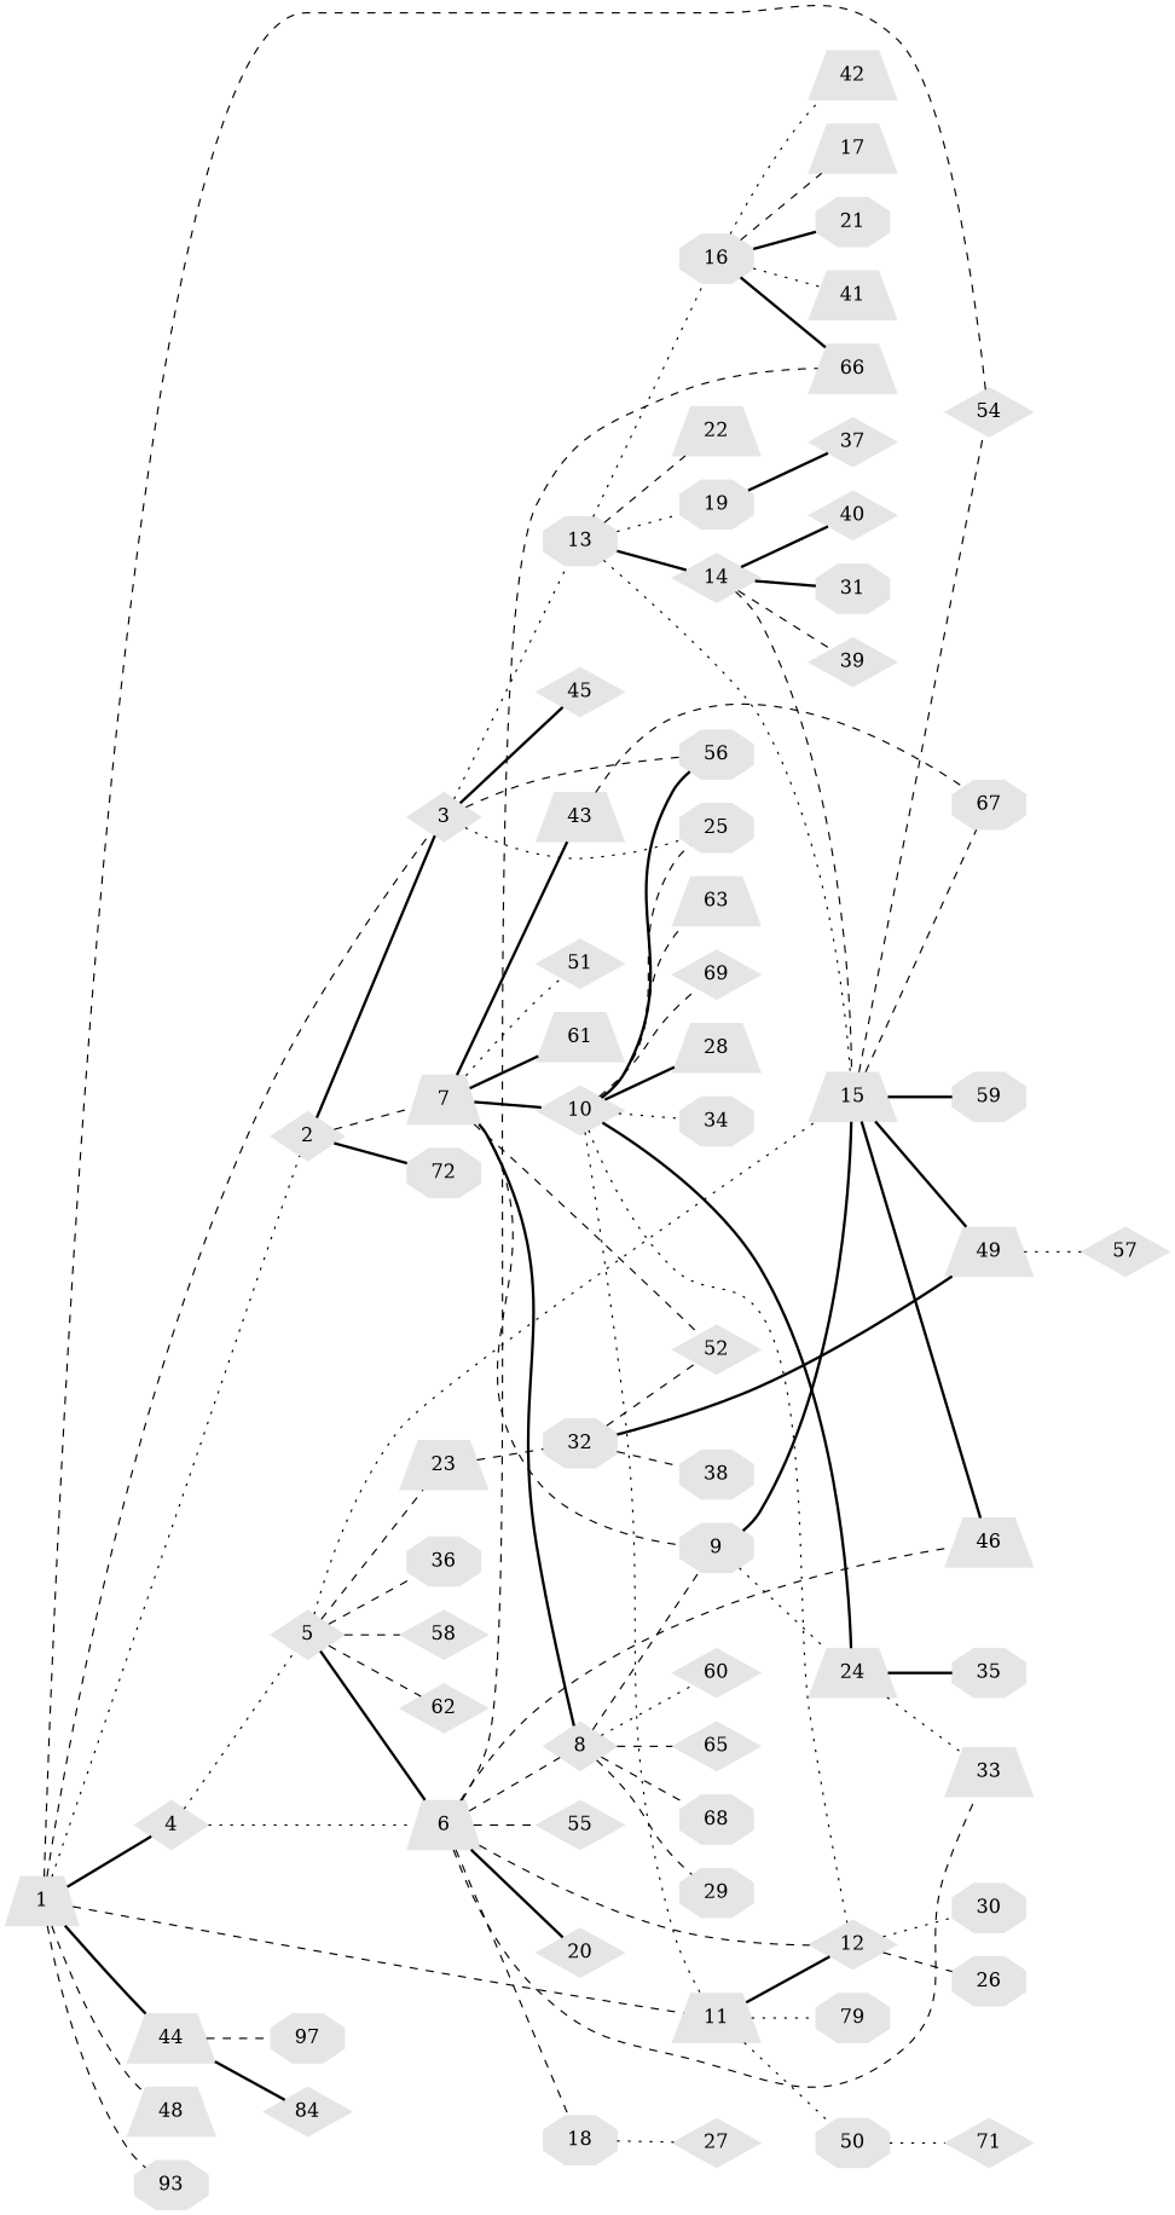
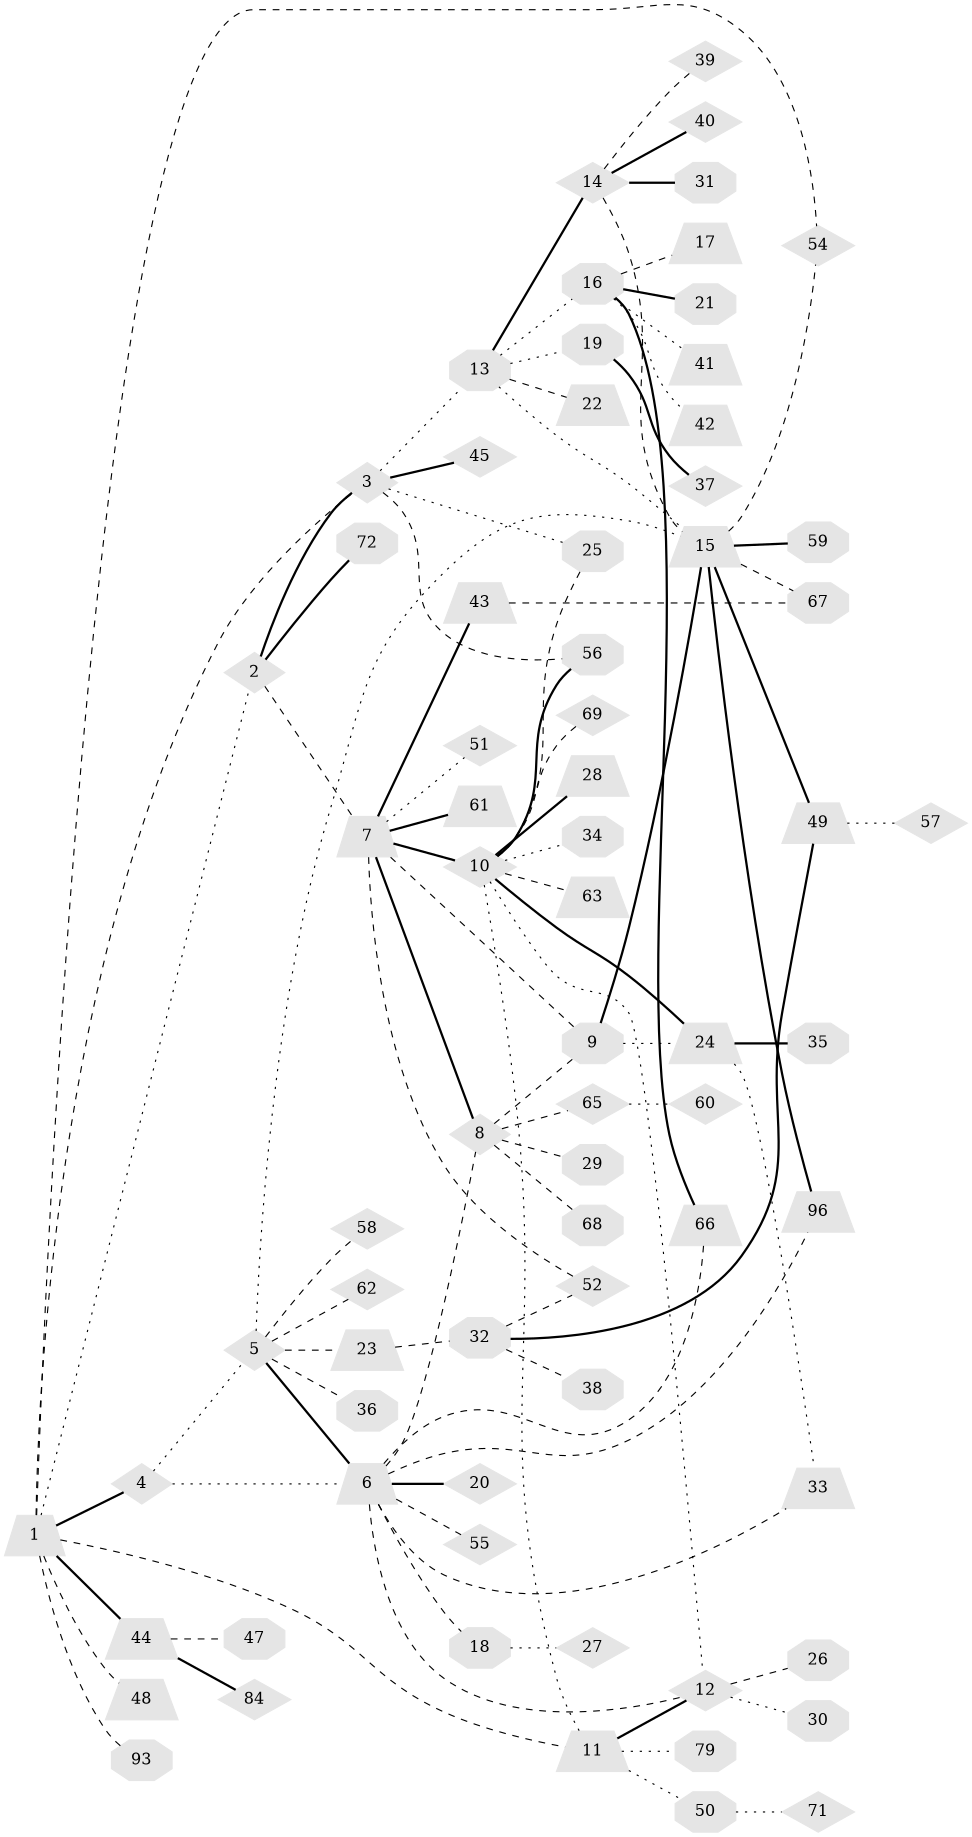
  graph {
    rankdir=LR
    node [color=gray90 shape=diamond style=filled]
    edge [style=dashed]
    1 [shape=trapezium]
    2
    3
    4
    11 [shape=trapezium]
    44 [shape=trapezium]
    48 [shape=trapezium]
    n8 [label=93 shape=octagon]
    54
    7 [shape=trapezium]
    72 [shape=octagon]
    13 [shape=octagon]
    25 [shape=octagon]
    45
    56 [shape=octagon]
    5
    6 [shape=trapezium]
    12
    50 [shape=octagon]
    n20 [label=79 shape=octagon]
-   47 [shape=octagon label=97]
+   47 [shape=octagon]
    n22 [label=84]
    8
    9 [shape=octagon]
    10
    43 [shape=trapezium]
    51
    52
    61 [shape=trapezium]
    15 [shape=trapezium]
    14
    16 [shape=octagon]
    19 [shape=octagon]
    22 [shape=trapezium]
    23 [shape=trapezium]
    36 [shape=octagon]
    58
    62
    18 [shape=octagon]
    20
    33 [shape=trapezium]
-   46 [shape=trapezium]
+   46 [shape=trapezium label=96]
    55
    66 [shape=trapezium]
    49 [shape=trapezium]
    59 [shape=octagon]
    67 [shape=octagon]
    32 [shape=octagon]
    29 [shape=octagon]
    60
    65
    68 [shape=octagon]
    26 [shape=octagon]
    30 [shape=octagon]
    27
    24 [shape=trapezium]
    28 [shape=trapezium]
    34 [shape=octagon]
    63 [shape=trapezium]
    69
    35 [shape=octagon]
    71
    31 [shape=octagon]
    39
    40
    17 [shape=trapezium]
    21 [shape=octagon]
    41 [shape=trapezium]
    42 [shape=trapezium]
    37
    57
    38 [shape=octagon]
    1 -- 2 [style=dotted]
    1 -- 3
    1 -- 4 [style=bold]
    1 -- 11
    1 -- 44 [style=bold]
    1 -- 48
    1 -- n8
    1 -- 54
    2 -- 3 [style=bold]
    2 -- 7
    2 -- 72 [style=bold]
    3 -- 13 [style=dotted]
    3 -- 25 [style=dotted]
    3 -- 45 [style=bold]
    3 -- 56
    4 -- 5 [style=dotted]
    4 -- 6 [style=dotted]
    11 -- 12 [style=bold]
    11 -- 50 [style=dotted]
    11 -- n20 [style=dotted]
    44 -- 47
    44 -- n22 [style=bold]
    7 -- 8 [style=bold]
    7 -- 9
    7 -- 10 [style=bold]
    7 -- 43 [style=bold]
    7 -- 51 [style=dotted]
    7 -- 52
    7 -- 61 [style=bold]
    13 -- 15 [style=dotted]
    13 -- 14 [style=bold]
    13 -- 16 [style=dotted]
    13 -- 19 [style=dotted]
    13 -- 22
    5 -- 6 [style=bold]
    5 -- 15 [style=dotted]
    5 -- 23
    5 -- 36
    5 -- 58
    5 -- 62
    6 -- 12
    6 -- 8
    6 -- 18
    6 -- 20 [style=bold]
    6 -- 33
    6 -- 46
    6 -- 55
    6 -- 66
    12 -- 26
    12 -- 30 [style=dotted]
    50 -- 71 [style=dotted]
    8 -- 9
    8 -- 29
-   8 -- 60 [style=dotted]
+   65 -- 60 [style=dotted]
    8 -- 65
    8 -- 68
    9 -- 15 [style=bold]
    9 -- 24 [style=dotted]
    10 -- 11 [style=dotted]
    10 -- 25
    10 -- 56 [style=bold]
    10 -- 12 [style=dotted]
    10 -- 24 [style=bold]
    10 -- 28 [style=bold]
    10 -- 34 [style=dotted]
    10 -- 63
    10 -- 69
    43 -- 67
    15 -- 54
    15 -- 46 [style=bold]
    15 -- 49 [style=bold]
    15 -- 59 [style=bold]
    15 -- 67
    14 -- 15
    14 -- 31 [style=bold]
    14 -- 39
    14 -- 40 [style=bold]
    16 -- 66 [style=bold]
    16 -- 17
    16 -- 21 [style=bold]
    16 -- 41 [style=dotted]
    16 -- 42 [style=dotted]
    19 -- 37 [style=bold]
    23 -- 32
    18 -- 27 [style=dotted]
    49 -- 57 [style=dotted]
    32 -- 52
    32 -- 49 [style=bold]
    32 -- 38
    24 -- 33 [style=dotted]
    24 -- 35 [style=bold]
  }
